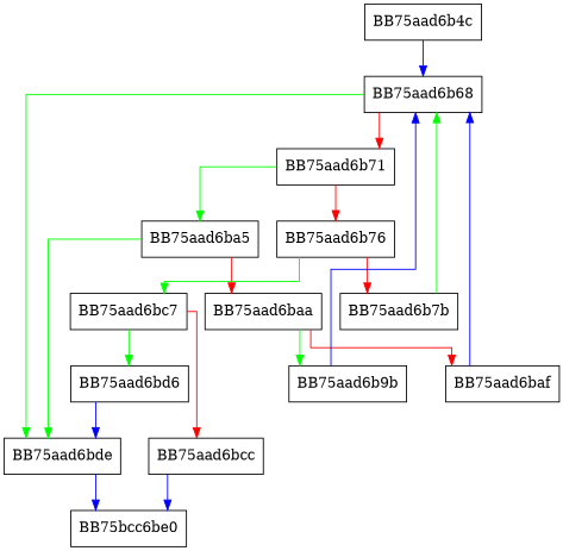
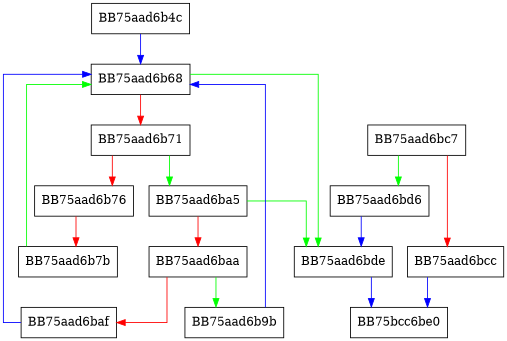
  digraph {
    splines=ortho
    node [shape=box]
    edge [color=green]
    BB75aad6b4c
    BB75aad6b68
    BB75aad6bde
    BB75aad6b71
    n5 [label=BB75bcc6be0]
    BB75aad6ba5
    BB75aad6b76
    BB75aad6baa
    BB75aad6bc7
    BB75aad6b7b
    BB75aad6b9b
    BB75aad6baf
    BB75aad6bd6
    BB75aad6bcc
    BB75aad6b4c -> BB75aad6b68 [color=blue]
    BB75aad6b68 -> BB75aad6bde
    BB75aad6b68 -> BB75aad6b71 [color=red]
    BB75aad6bde -> n5 [color=blue]
    BB75aad6b71 -> BB75aad6ba5
    BB75aad6b71 -> BB75aad6b76 [color=red]
    BB75aad6ba5 -> BB75aad6bde
    BB75aad6ba5 -> BB75aad6baa [color=red]
-   BB75aad6b76 -> BB75aad6bc7
    BB75aad6b76 -> BB75aad6b7b [color=red]
    BB75aad6baa -> BB75aad6b9b
    BB75aad6baa -> BB75aad6baf [color=red]
    BB75aad6bc7 -> BB75aad6bd6
    BB75aad6bc7 -> BB75aad6bcc [color=red]
    BB75aad6b7b -> BB75aad6b68
    BB75aad6b9b -> BB75aad6b68 [color=blue]
    BB75aad6baf -> BB75aad6b68 [color=blue]
    BB75aad6bd6 -> BB75aad6bde [color=blue]
    BB75aad6bcc -> n5 [color=blue]
  }
